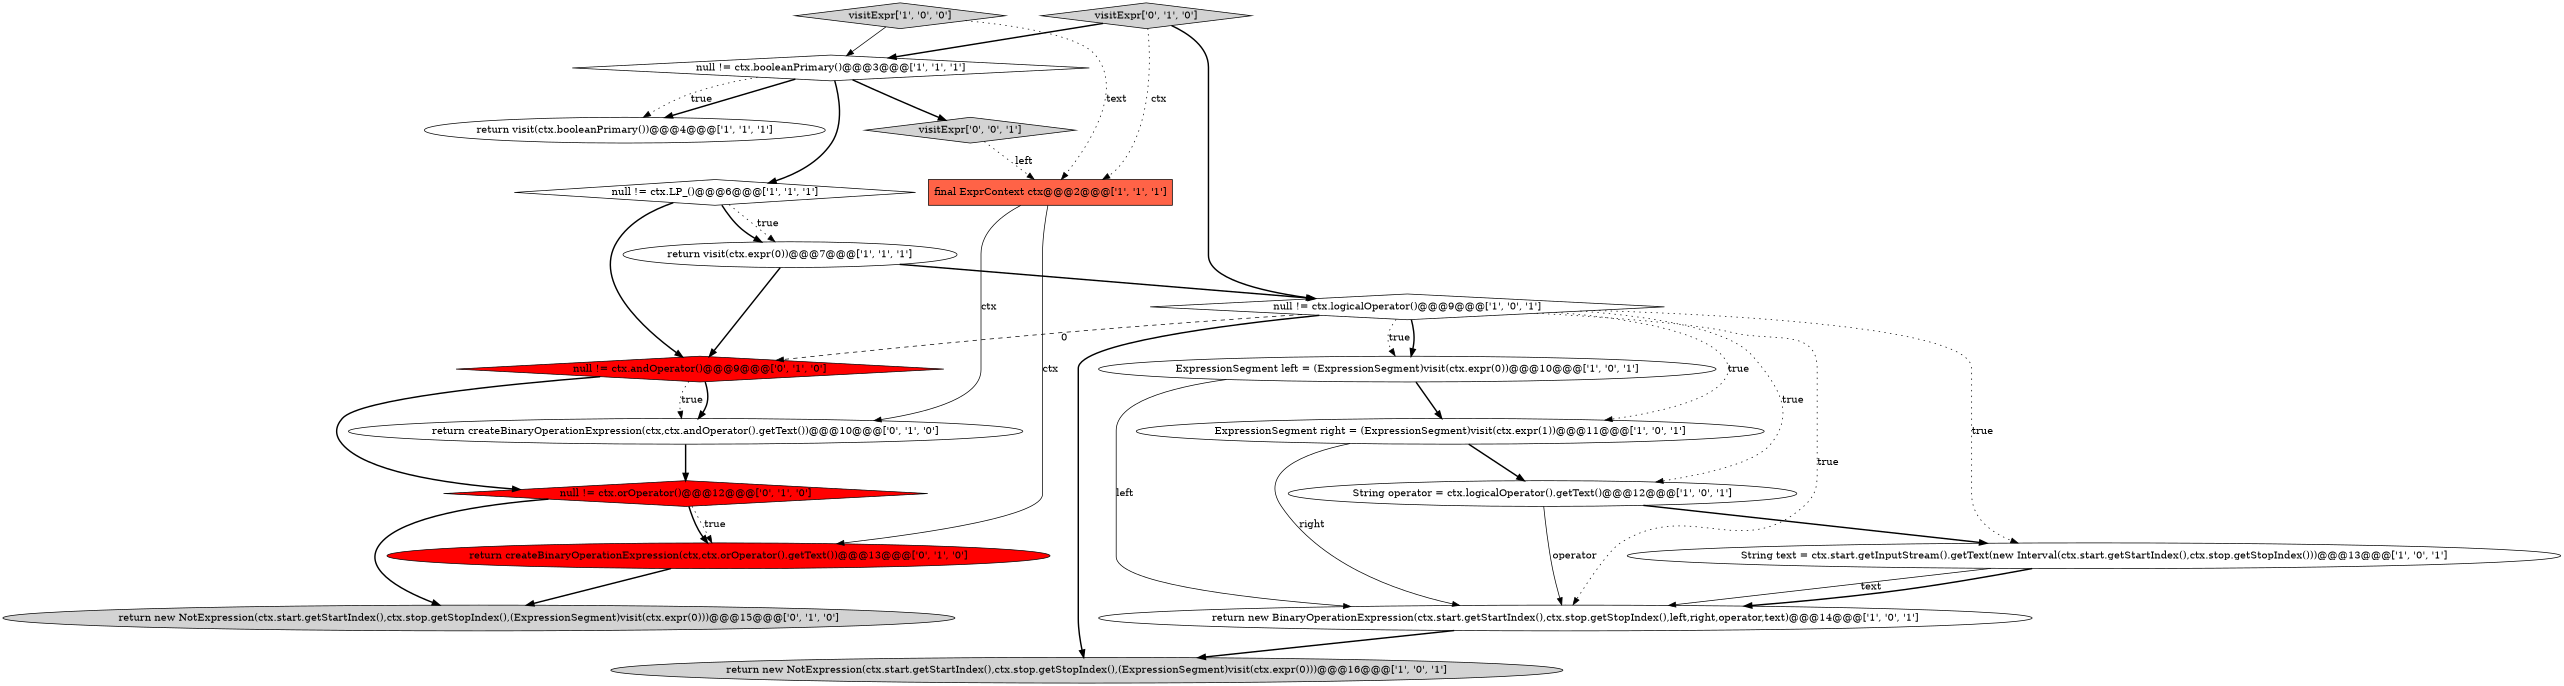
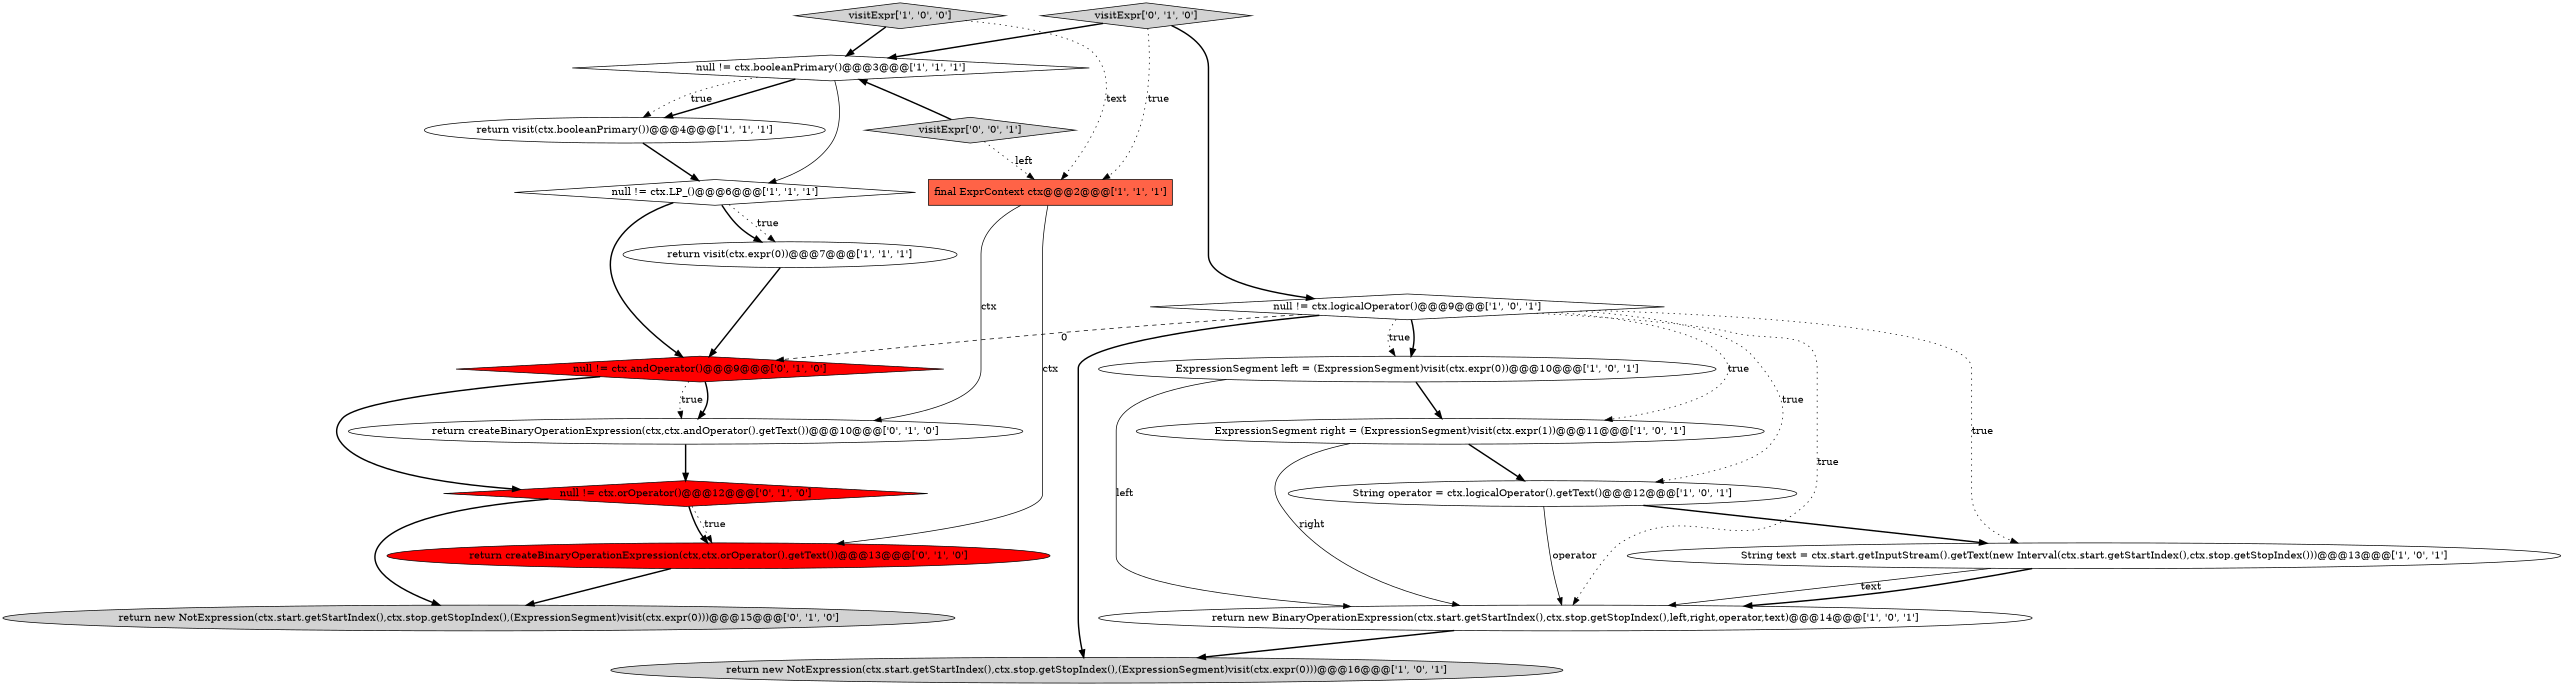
  digraph {
    node [fillcolor=white shape=ellipse style=filled]
    edge [style=bold]
    n1 [label="return new BinaryOperationExpression(ctx.start.getStartIndex(),ctx.stop.getStopIndex(),left,right,operator,text)@@@14@@@['1', '0', '1']"]
    n2 [fillcolor=lightgray label="return new NotExpression(ctx.start.getStartIndex(),ctx.stop.getStopIndex(),(ExpressionSegment)visit(ctx.expr(0)))@@@16@@@['1', '0', '1']"]
    n3 [fillcolor=red label="null != ctx.andOperator()@@@9@@@['0', '1', '0']" shape=diamond]
    n4 [fillcolor=red label="null != ctx.orOperator()@@@12@@@['0', '1', '0']" shape=diamond]
    n5 [label="return createBinaryOperationExpression(ctx,ctx.andOperator().getText())@@@10@@@['0', '1', '0']"]
    n6 [fillcolor=lightgray label="return new NotExpression(ctx.start.getStartIndex(),ctx.stop.getStopIndex(),(ExpressionSegment)visit(ctx.expr(0)))@@@15@@@['0', '1', '0']"]
    n7 [fillcolor=red label="return createBinaryOperationExpression(ctx,ctx.orOperator().getText())@@@13@@@['0', '1', '0']"]
    n8 [fillcolor=lightgray label="visitExpr['1', '0', '0']" shape=diamond]
    n9 [fillcolor=tomato label="final ExprContext ctx@@@2@@@['1', '1', '1']" shape=box]
    n10 [label="null != ctx.booleanPrimary()@@@3@@@['1', '1', '1']" shape=diamond]
    n11 [label="return visit(ctx.booleanPrimary())@@@4@@@['1', '1', '1']"]
    n12 [label="null != ctx.LP_()@@@6@@@['1', '1', '1']" shape=diamond]
    n13 [label="ExpressionSegment right = (ExpressionSegment)visit(ctx.expr(1))@@@11@@@['1', '0', '1']"]
    n14 [label="String operator = ctx.logicalOperator().getText()@@@12@@@['1', '0', '1']"]
    n15 [label="String text = ctx.start.getInputStream().getText(new Interval(ctx.start.getStartIndex(),ctx.stop.getStopIndex()))@@@13@@@['1', '0', '1']"]
    n16 [label="null != ctx.logicalOperator()@@@9@@@['1', '0', '1']" shape=diamond]
    n17 [label="ExpressionSegment left = (ExpressionSegment)visit(ctx.expr(0))@@@10@@@['1', '0', '1']"]
    n18 [fillcolor=lightgray label="visitExpr['0', '0', '1']" shape=diamond]
    n19 [label="return visit(ctx.expr(0))@@@7@@@['1', '1', '1']"]
    n20 [fillcolor=lightgray label="visitExpr['0', '1', '0']" shape=diamond]
    n1 -> n2
    n3 -> n4
    n3 -> n5
    n3 -> n5 [label=true style=dotted]
    n4 -> n6
    n4 -> n7 [label=true style=dotted]
    n4 -> n7
    n5 -> n4
    n7 -> n6
    n8 -> n9 [label=text style=dotted]
-   n8 -> n10 [style=solid]
+   n8 -> n10
    n9 -> n5 [label=ctx style=solid]
    n9 -> n7 [label=ctx style=solid]
    n10 -> n11
    n10 -> n11 [label=true style=dotted]
-   n10 -> n12
+   n10 -> n12 [style=solid]
+   n11 -> n12
    n12 -> n3
    n12 -> n19
    n12 -> n19 [label=true style=dotted]
    n13 -> n1 [label=right style=solid]
    n13 -> n14
    n14 -> n1 [label=operator style=solid]
    n14 -> n15
    n15 -> n1 [label=text style=solid]
    n15 -> n1
    n16 -> n1 [label=true style=dotted]
    n16 -> n2
    n16 -> n3 [label=0 style=dashed]
    n16 -> n13 [label=true style=dotted]
    n16 -> n14 [label=true style=dotted]
    n16 -> n15 [label=true style=dotted]
    n16 -> n17
    n16 -> n17 [label=true style=dotted]
    n17 -> n1 [label=left style=solid]
    n17 -> n13
    n18 -> n9 [label=left style=dotted]
-   n10 -> n18
+   n18 -> n10
    n19 -> n3
-   n19 -> n16
-   n20 -> n9 [label=ctx style=dotted]
+   n20 -> n9 [label=true style=dotted]
    n20 -> n10
    n20 -> n16
  }
